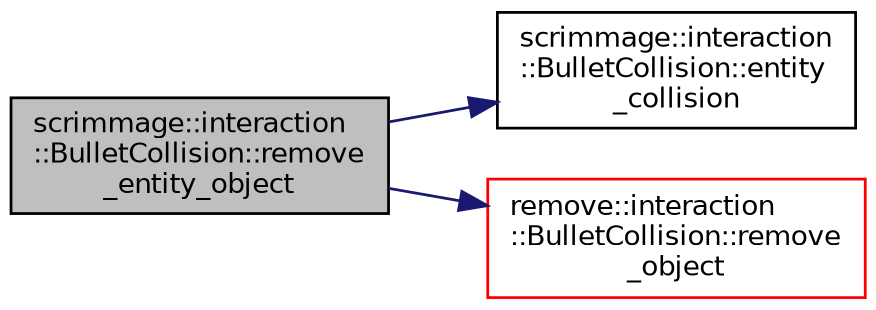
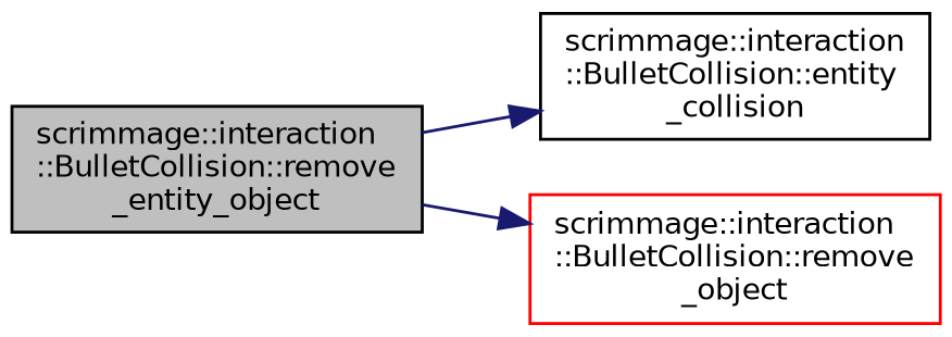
  digraph {
    rankdir=LR
    node [color=black fillcolor=white fontname=Helvetica fontsize=10 shape=record style=filled]
    edge [color=midnightblue fontname=Helvetica fontsize=10 labelfontname=Helvetica labelfontsize=10 style=solid]
    n1 [fillcolor=grey75 fontcolor=black height=0.2 label="scrimmage::interaction\l::BulletCollision::remove\l_entity_object" width=0.4]
    n2 [height=0.2 label="scrimmage::interaction\l::BulletCollision::entity\l_collision" width=0.4]
-   n3 [color=red height=0.2 label="remove::interaction\l::BulletCollision::remove\l_object" width=0.4]
+   n3 [color=red height=0.2 label="scrimmage::interaction\l::BulletCollision::remove\l_object" width=0.4]
    n1 -> n2
    n1 -> n3
  }
